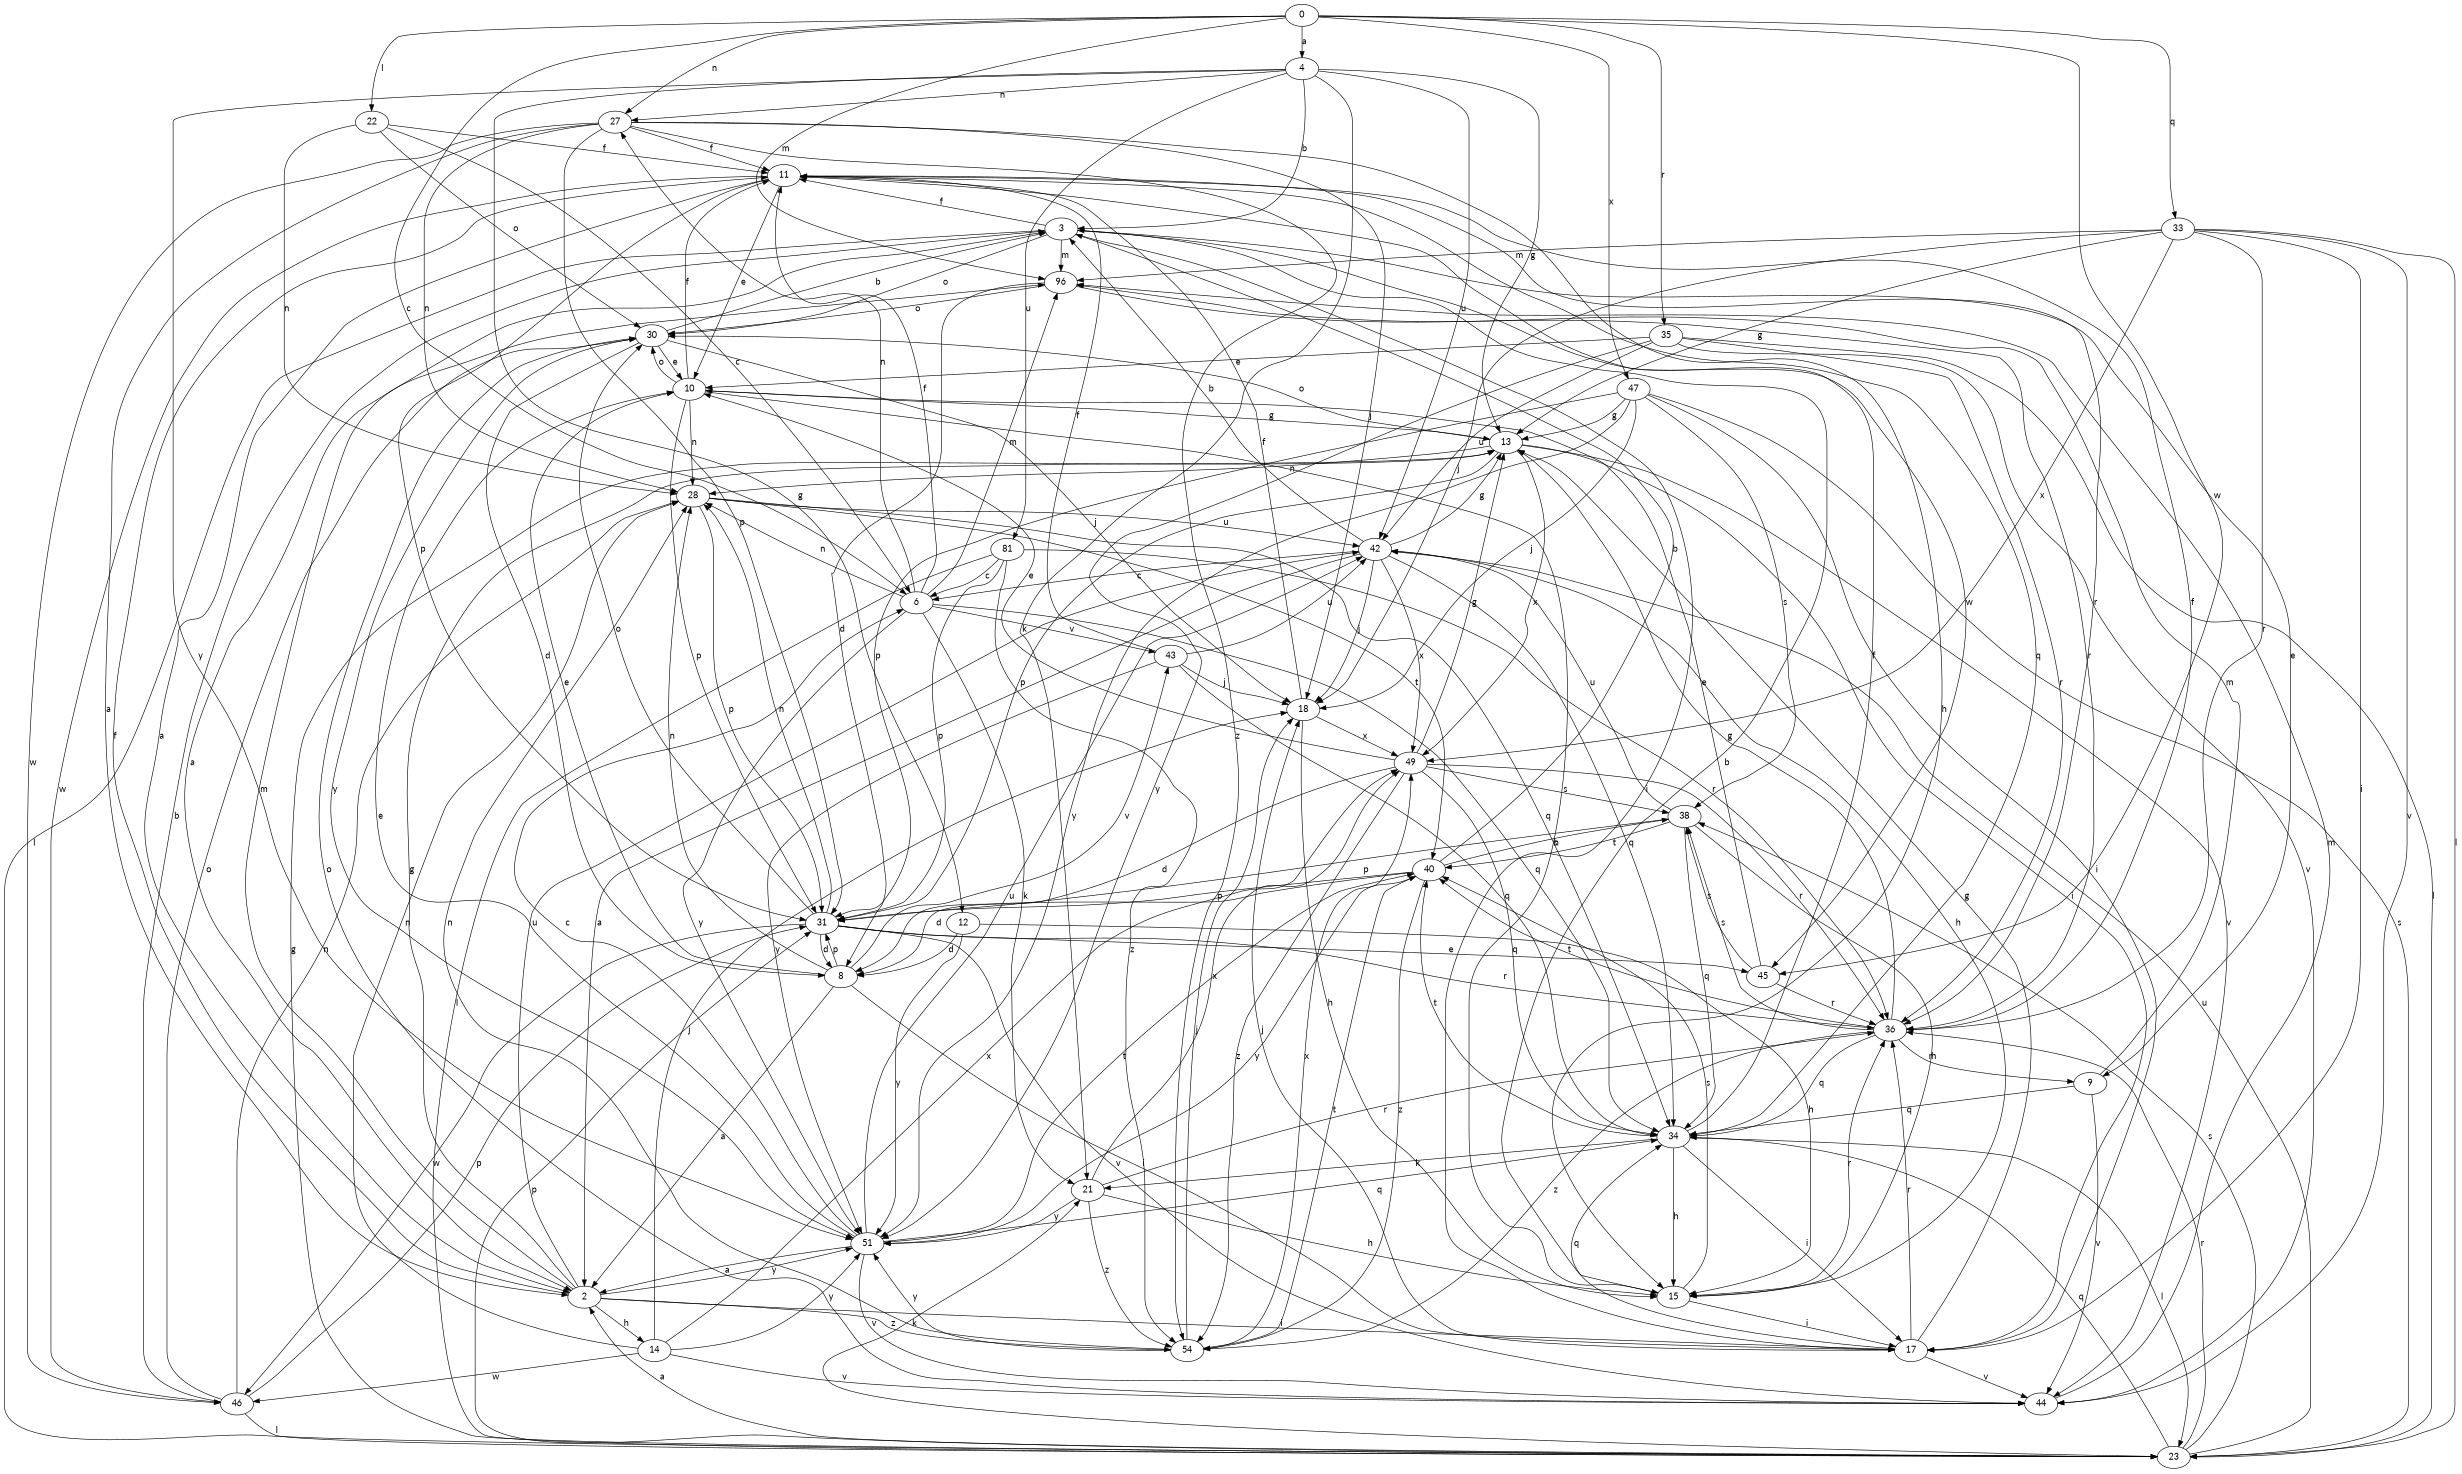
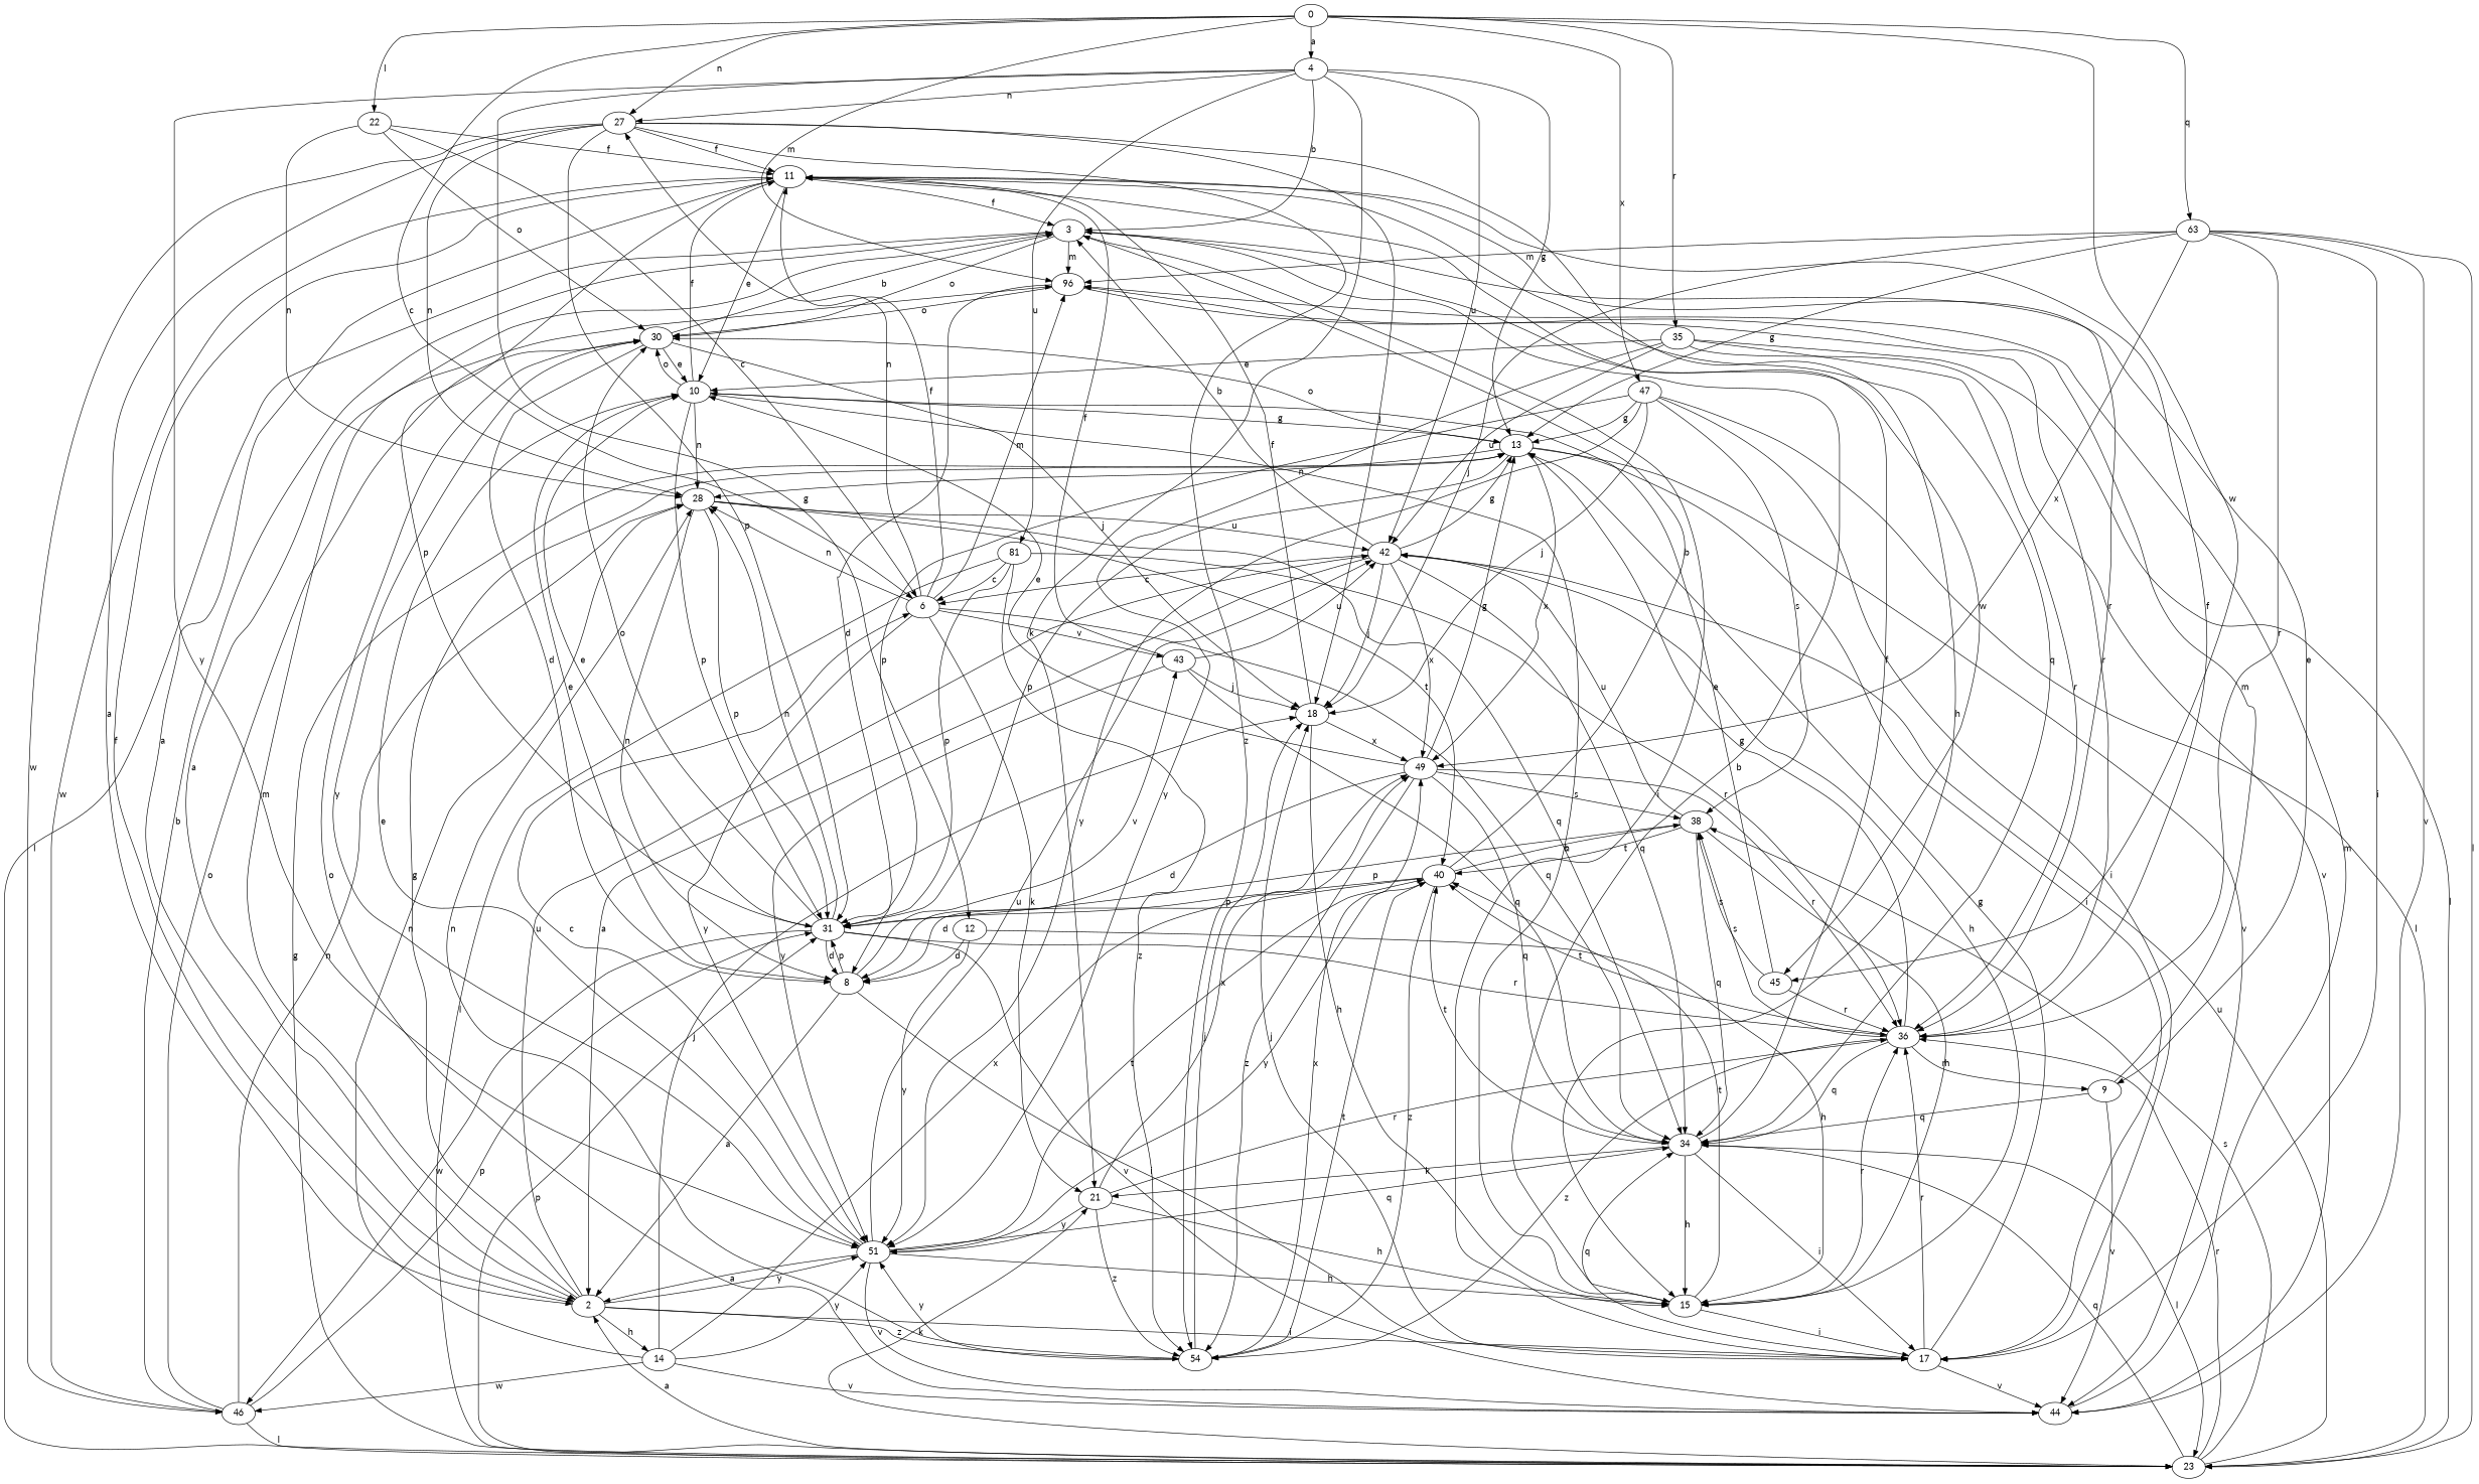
  strict digraph {
    fontname=Lato
    node [fontname=Lato]
    edge [fontname=Lato]
    n1 [label=4]
    0
    6
    22
    n5 [label=96]
    27
-   33
+   33 [label=63]
    35
    45
    47
    3
    12
    13
    21
    n15 [label=81]
    42
    51
    11
    28
    34
    43
    30
    8
    36
    2
    54
    31
    15
    46
    18
    17
    23
    44
    49
    10
    38
    9
    40
    14
    n1 -> 27 [label=n]
    n1 -> 3 [label=b]
    n1 -> 12 [label=g]
    n1 -> 13 [label=g]
    n1 -> 21 [label=k]
    n1 -> n15 [label=u]
    n1 -> 42 [label=u]
    n1 -> 51 [label=y]
    0 -> n1 [label=a]
    0 -> 6 [label=c]
    0 -> 22 [label=l]
    0 -> n5 [label=m]
    0 -> 27 [label=n]
    0 -> 33 [label=q]
    0 -> 35 [label=r]
    0 -> 45 [label=w]
    0 -> 47 [label=x]
    6 -> n5 [label=m]
    6 -> 27 [label=n]
    6 -> 21 [label=k]
    6 -> 51 [label=y]
    6 -> 11 [label=f]
    6 -> 28 [label=n]
    6 -> 34 [label=q]
    6 -> 43 [label=v]
    22 -> 6 [label=c]
    22 -> 11 [label=f]
    22 -> 28 [label=n]
    22 -> 30 [label=o]
    n5 -> 30 [label=o]
    n5 -> 8 [label=d]
    n5 -> 36 [label=r]
    27 -> 11 [label=f]
    27 -> 28 [label=n]
    27 -> 2 [label=a]
    27 -> 54 [label=z]
    27 -> 31 [label=p]
    27 -> 15 [label=h]
    27 -> 46 [label=w]
    27 -> 18 [label=j]
    33 -> n5 [label=m]
    33 -> 13 [label=g]
    33 -> 36 [label=r]
    33 -> 18 [label=j]
    33 -> 17 [label=i]
    33 -> 23 [label=l]
    33 -> 44 [label=v]
    33 -> 49 [label=x]
    35 -> 42 [label=u]
    35 -> 51 [label=y]
    35 -> 36 [label=r]
    35 -> 23 [label=l]
    35 -> 44 [label=v]
    35 -> 10 [label=e]
    45 -> 36 [label=r]
    45 -> 10 [label=e]
    45 -> 38 [label=s]
    47 -> 13 [label=g]
    47 -> 51 [label=y]
    47 -> 31 [label=p]
    47 -> 18 [label=j]
    47 -> 17 [label=i]
-   47 -> 23 [label=s]
+   47 -> 23 [label=l]
    47 -> 38 [label=s]
    3 -> n5 [label=m]
    3 -> 45 [label=w]
-   3 -> 11 [label=f]
+   11 -> 3 [label=f]
    3 -> 30 [label=o]
    3 -> 2 [label=a]
    3 -> 17 [label=i]
    3 -> 23 [label=l]
    3 -> 9 [label=e]
    12 -> 51 [label=y]
    12 -> 8 [label=d]
    12 -> 15 [label=h]
    13 -> 28 [label=n]
    13 -> 30 [label=o]
    13 -> 31 [label=p]
    13 -> 17 [label=i]
    13 -> 44 [label=v]
    13 -> 49 [label=x]
    21 -> 51 [label=y]
    21 -> 36 [label=r]
    21 -> 54 [label=z]
    21 -> 15 [label=h]
    21 -> 49 [label=x]
    n15 -> 6 [label=c]
    n15 -> 36 [label=r]
    n15 -> 54 [label=z]
    n15 -> 31 [label=p]
    n15 -> 23 [label=l]
    42 -> 6 [label=c]
    42 -> 3 [label=b]
    42 -> 13 [label=g]
    42 -> 34 [label=q]
    42 -> 2 [label=a]
    42 -> 15 [label=h]
    42 -> 18 [label=j]
    42 -> 49 [label=x]
    51 -> 6 [label=c]
    51 -> 42 [label=u]
    51 -> 34 [label=q]
    51 -> 2 [label=a]
+   51 -> 15 [label=h]
    51 -> 44 [label=v]
    51 -> 10 [label=e]
    51 -> 40 [label=t]
    11 -> 34 [label=q]
    11 -> 36 [label=r]
    11 -> 2 [label=a]
    11 -> 31 [label=p]
    11 -> 46 [label=w]
    11 -> 10 [label=e]
    28 -> 42 [label=u]
    28 -> 34 [label=q]
    28 -> 31 [label=p]
    28 -> 40 [label=t]
    34 -> 21 [label=k]
    34 -> 11 [label=f]
    34 -> 15 [label=h]
    34 -> 17 [label=i]
    34 -> 23 [label=l]
    34 -> 40 [label=t]
    43 -> 42 [label=u]
    43 -> 51 [label=y]
    43 -> 11 [label=f]
    43 -> 34 [label=q]
    43 -> 18 [label=j]
    30 -> 3 [label=b]
    30 -> 51 [label=y]
    30 -> 8 [label=d]
    30 -> 18 [label=j]
    30 -> 10 [label=e]
-   8 -> 28 [label=n]
+   28 -> 8 [label=n]
    8 -> 43 [label=v]
    8 -> 2 [label=a]
    8 -> 31 [label=p]
    8 -> 17 [label=i]
    8 -> 10 [label=e]
    36 -> 13 [label=g]
    36 -> 11 [label=f]
    36 -> 34 [label=q]
    36 -> 54 [label=z]
    36 -> 38 [label=s]
    36 -> 9 [label=r]
    36 -> 40 [label=t]
    2 -> n5 [label=m]
    2 -> 13 [label=g]
    2 -> 42 [label=u]
    2 -> 51 [label=y]
    2 -> 11 [label=f]
    2 -> 54 [label=z]
    2 -> 17 [label=i]
    2 -> 14 [label=h]
    54 -> 51 [label=y]
    54 -> 28 [label=n]
    54 -> 18 [label=j]
    54 -> 49 [label=x]
    54 -> 40 [label=t]
    31 -> 28 [label=n]
    31 -> 30 [label=o]
    31 -> 8 [label=d]
    31 -> 36 [label=r]
    31 -> 46 [label=w]
    31 -> 44 [label=v]
-   31 -> 45 [label=e]
+   31 -> 10 [label=e]
    15 -> 3 [label=b]
    15 -> 36 [label=r]
    15 -> 17 [label=i]
-   15 -> 40 [label=s]
+   15 -> 40 [label=t]
    46 -> 3 [label=b]
    46 -> 28 [label=n]
    46 -> 30 [label=o]
    46 -> 31 [label=p]
    46 -> 23 [label=l]
    18 -> 11 [label=f]
    18 -> 15 [label=h]
    18 -> 49 [label=x]
    17 -> 13 [label=g]
    17 -> 34 [label=q]
    17 -> 36 [label=r]
    17 -> 18 [label=j]
    17 -> 44 [label=v]
    23 -> 13 [label=g]
    23 -> 21 [label=k]
    23 -> 42 [label=u]
    23 -> 34 [label=q]
    23 -> 36 [label=r]
    23 -> 2 [label=a]
    23 -> 31 [label=p]
    23 -> 38 [label=s]
    44 -> n5 [label=m]
    44 -> 30 [label=o]
    49 -> 13 [label=g]
    49 -> 34 [label=q]
    49 -> 8 [label=d]
    49 -> 36 [label=r]
    49 -> 54 [label=z]
    49 -> 10 [label=e]
    49 -> 38 [label=s]
    10 -> 13 [label=g]
    10 -> 11 [label=f]
    10 -> 28 [label=n]
    10 -> 30 [label=o]
    10 -> 31 [label=p]
    10 -> 15 [label=h]
    38 -> 42 [label=u]
    38 -> 34 [label=q]
    38 -> 31 [label=p]
    38 -> 15 [label=h]
    38 -> 40 [label=t]
    9 -> n5 [label=m]
    9 -> 34 [label=q]
    9 -> 44 [label=v]
    40 -> 3 [label=b]
    40 -> 51 [label=y]
    40 -> 8 [label=d]
    40 -> 54 [label=z]
    40 -> 31 [label=p]
    40 -> 38 [label=s]
    14 -> 51 [label=y]
    14 -> 28 [label=n]
    14 -> 46 [label=w]
    14 -> 18 [label=j]
    14 -> 44 [label=v]
    14 -> 49 [label=x]
  }
